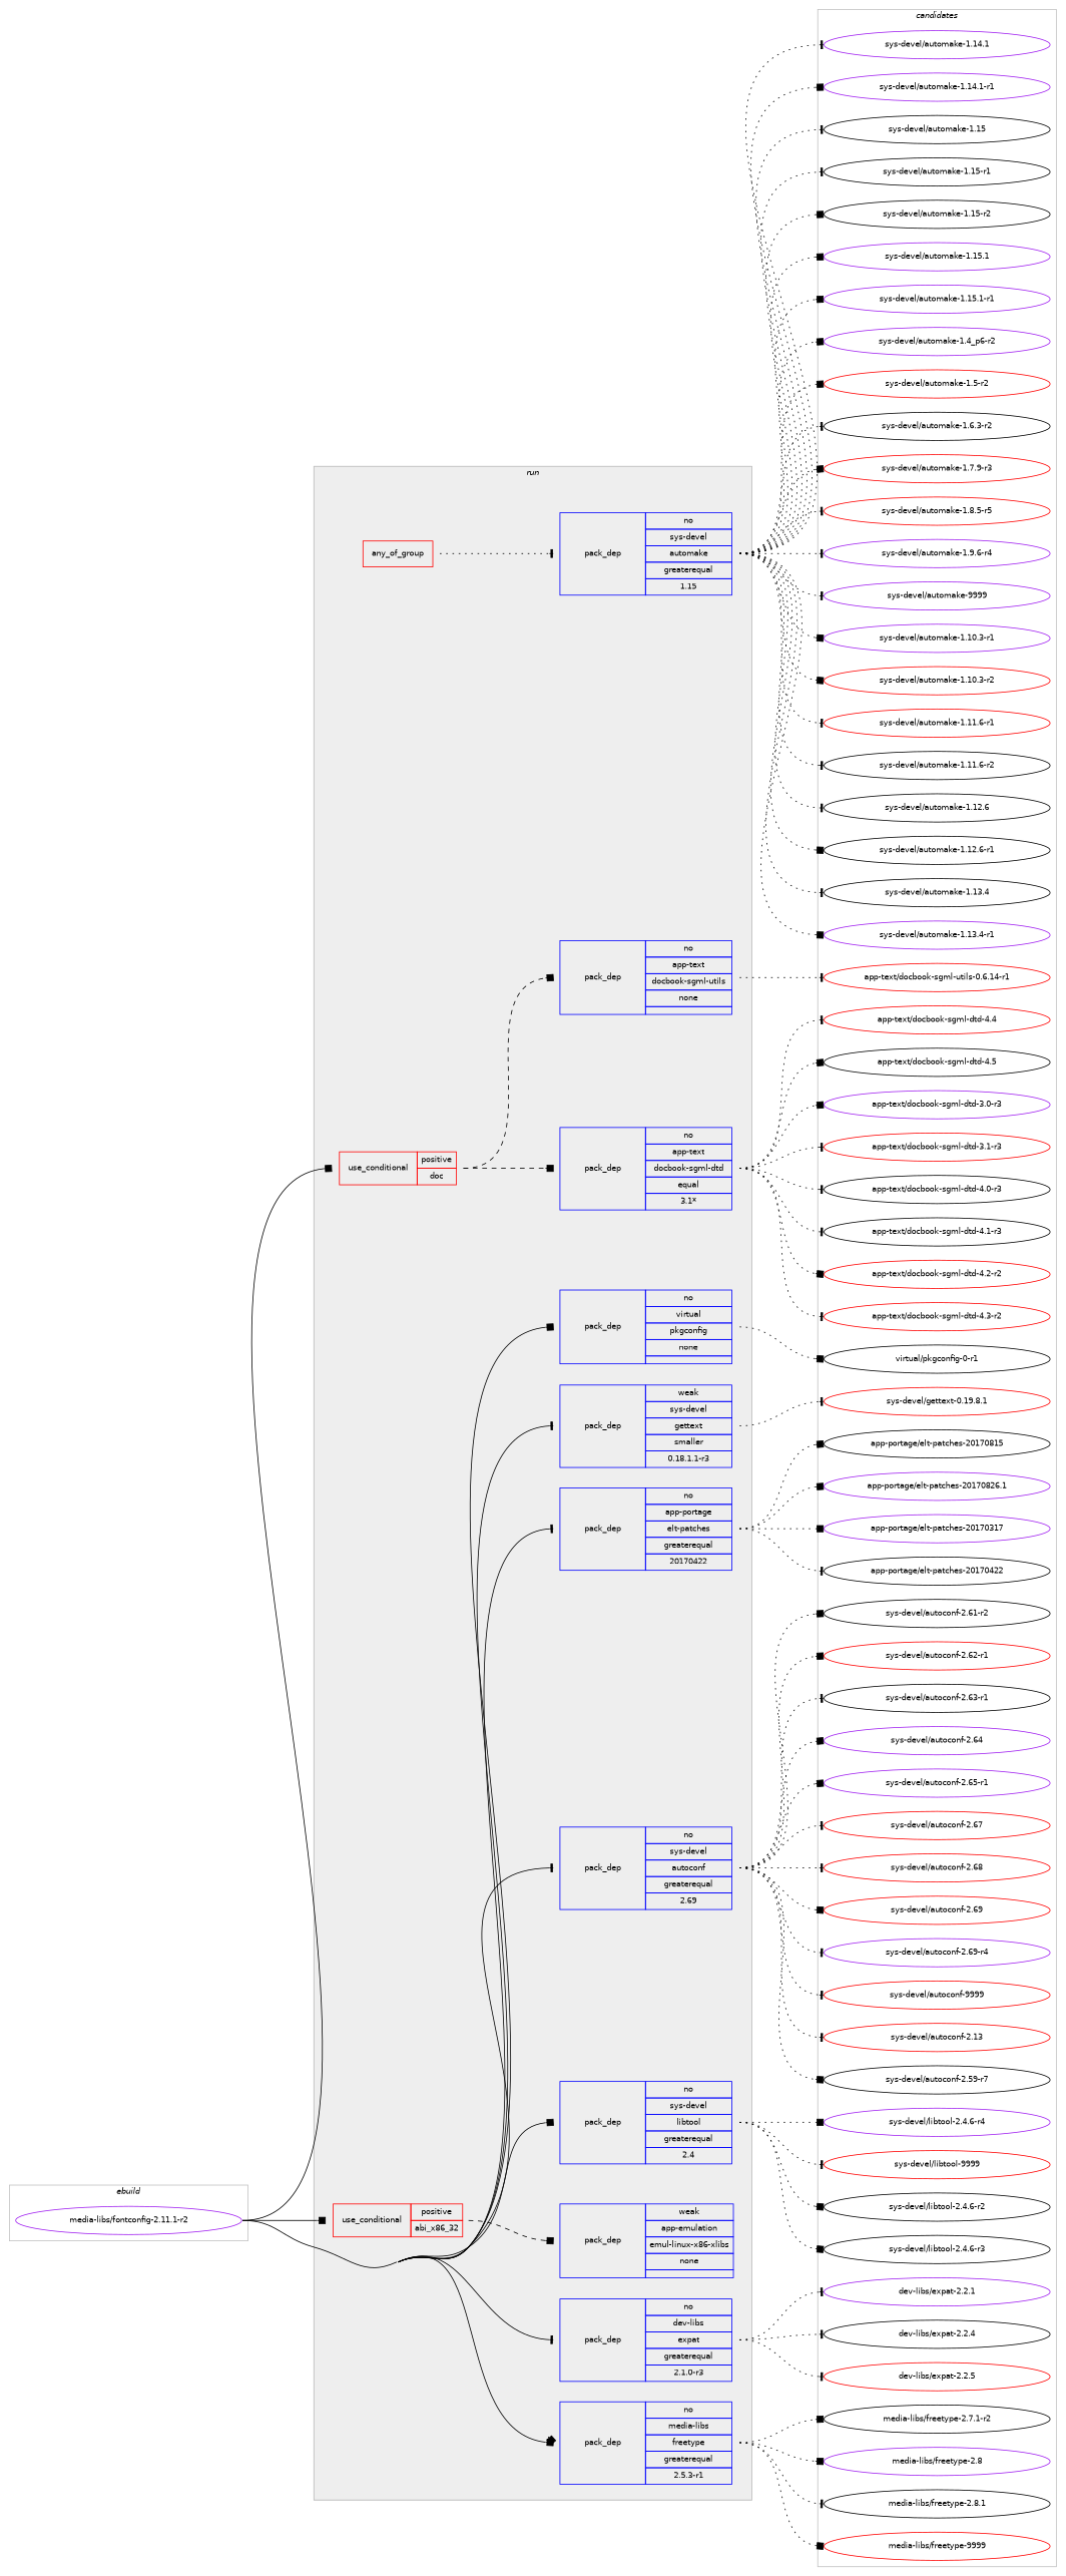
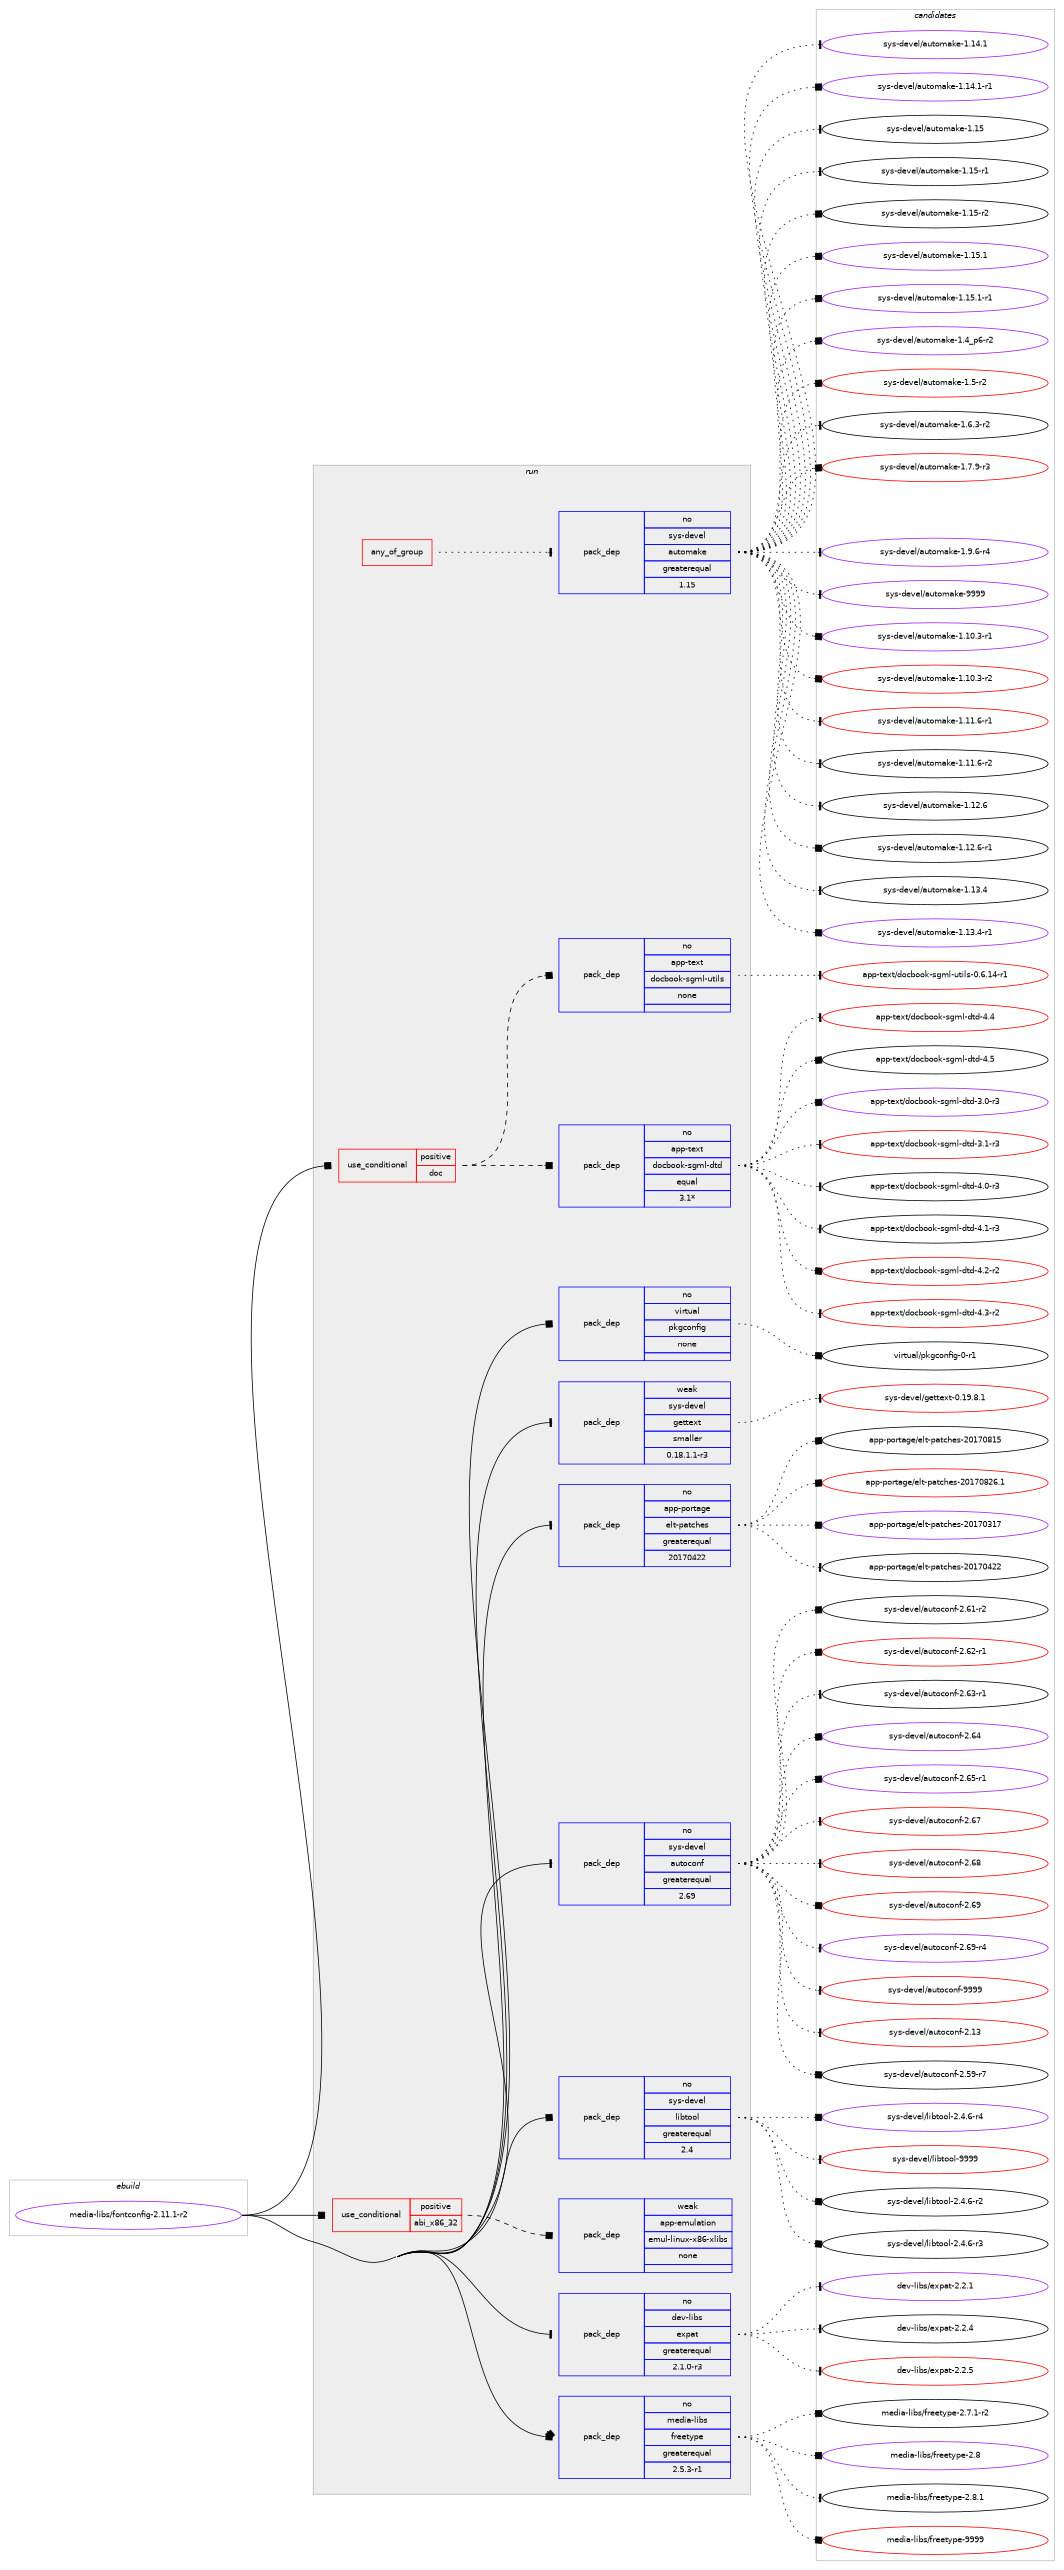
  digraph {
    compound=true
    concentrate=true
    fontname=Helvetica
    fontsize=10
    newrank=true
    rankdir=LR
    ranksep=1.5
    node [color=red fontname=Helvetica fontsize=10]
    edge [arrowhead=box headport=w style=dotted tailport=e weight=100]
    n1 [color=purple label="media-libs/fontconfig-2.11.1-r2" width=4]
    n2 [color=blue label=<<TABLE BORDER="0" CELLBORDER="1" CELLSPACING="0" CELLPADDING="4" WIDTH="220"><TR><TD ROWSPAN="6" CELLPADDING="30">pack_dep</TD></TR><TR><TD WIDTH="110">no</TD></TR><TR><TD>sys-devel</TD></TR><TR><TD>automake</TD></TR><TR><TD>greaterequal</TD></TR><TR><TD>1.15</TD></TR></TABLE>> shape=none]
    n3 [label=<<TABLE BORDER="0" CELLBORDER="1" CELLSPACING="0" CELLPADDING="4"><TR><TD CELLPADDING="10">any_of_group</TD></TR></TABLE>> shape=none]
    n4 [color=blue label=<<TABLE BORDER="0" CELLBORDER="1" CELLSPACING="0" CELLPADDING="4" WIDTH="220"><TR><TD ROWSPAN="6" CELLPADDING="30">pack_dep</TD></TR><TR><TD WIDTH="110">no</TD></TR><TR><TD>app-text</TD></TR><TR><TD>docbook-sgml-dtd</TD></TR><TR><TD>equal</TD></TR><TR><TD>3.1*</TD></TR></TABLE>> shape=none]
    n5 [color=blue label=<<TABLE BORDER="0" CELLBORDER="1" CELLSPACING="0" CELLPADDING="4" WIDTH="220"><TR><TD ROWSPAN="6" CELLPADDING="30">pack_dep</TD></TR><TR><TD WIDTH="110">no</TD></TR><TR><TD>app-text</TD></TR><TR><TD>docbook-sgml-utils</TD></TR><TR><TD>none</TD></TR><TR><TD></TD></TR></TABLE>> shape=none]
    n6 [label=<<TABLE BORDER="0" CELLBORDER="1" CELLSPACING="0" CELLPADDING="4"><TR><TD ROWSPAN="3" CELLPADDING="10">use_conditional</TD></TR><TR><TD>positive</TD></TR><TR><TD>doc</TD></TR></TABLE>> shape=none]
    n7 [color=blue label=<<TABLE BORDER="0" CELLBORDER="1" CELLSPACING="0" CELLPADDING="4" WIDTH="220"><TR><TD ROWSPAN="6" CELLPADDING="30">pack_dep</TD></TR><TR><TD WIDTH="110">no</TD></TR><TR><TD>app-portage</TD></TR><TR><TD>elt-patches</TD></TR><TR><TD>greaterequal</TD></TR><TR><TD>20170422</TD></TR></TABLE>> shape=none]
    n8 [color=blue label=<<TABLE BORDER="0" CELLBORDER="1" CELLSPACING="0" CELLPADDING="4" WIDTH="220"><TR><TD ROWSPAN="6" CELLPADDING="30">pack_dep</TD></TR><TR><TD WIDTH="110">no</TD></TR><TR><TD>sys-devel</TD></TR><TR><TD>autoconf</TD></TR><TR><TD>greaterequal</TD></TR><TR><TD>2.69</TD></TR></TABLE>> shape=none]
    n9 [color=blue label=<<TABLE BORDER="0" CELLBORDER="1" CELLSPACING="0" CELLPADDING="4" WIDTH="220"><TR><TD ROWSPAN="6" CELLPADDING="30">pack_dep</TD></TR><TR><TD WIDTH="110">no</TD></TR><TR><TD>sys-devel</TD></TR><TR><TD>libtool</TD></TR><TR><TD>greaterequal</TD></TR><TR><TD>2.4</TD></TR></TABLE>> shape=none]
    n10 [color=blue label=<<TABLE BORDER="0" CELLBORDER="1" CELLSPACING="0" CELLPADDING="4" WIDTH="220"><TR><TD ROWSPAN="6" CELLPADDING="30">pack_dep</TD></TR><TR><TD WIDTH="110">no</TD></TR><TR><TD>virtual</TD></TR><TR><TD>pkgconfig</TD></TR><TR><TD>none</TD></TR><TR><TD></TD></TR></TABLE>> shape=none]
    n11 [color=blue label=<<TABLE BORDER="0" CELLBORDER="1" CELLSPACING="0" CELLPADDING="4" WIDTH="220"><TR><TD ROWSPAN="6" CELLPADDING="30">pack_dep</TD></TR><TR><TD WIDTH="110">weak</TD></TR><TR><TD>sys-devel</TD></TR><TR><TD>gettext</TD></TR><TR><TD>smaller</TD></TR><TR><TD>0.18.1.1-r3</TD></TR></TABLE>> shape=none]
    n12 [color=blue label=<<TABLE BORDER="0" CELLBORDER="1" CELLSPACING="0" CELLPADDING="4" WIDTH="220"><TR><TD ROWSPAN="6" CELLPADDING="30">pack_dep</TD></TR><TR><TD WIDTH="110">weak</TD></TR><TR><TD>app-emulation</TD></TR><TR><TD>emul-linux-x86-xlibs</TD></TR><TR><TD>none</TD></TR><TR><TD></TD></TR></TABLE>> shape=none]
    n13 [label=<<TABLE BORDER="0" CELLBORDER="1" CELLSPACING="0" CELLPADDING="4"><TR><TD ROWSPAN="3" CELLPADDING="10">use_conditional</TD></TR><TR><TD>positive</TD></TR><TR><TD>abi_x86_32</TD></TR></TABLE>> shape=none]
    n14 [color=blue label=<<TABLE BORDER="0" CELLBORDER="1" CELLSPACING="0" CELLPADDING="4" WIDTH="220"><TR><TD ROWSPAN="6" CELLPADDING="30">pack_dep</TD></TR><TR><TD WIDTH="110">no</TD></TR><TR><TD>dev-libs</TD></TR><TR><TD>expat</TD></TR><TR><TD>greaterequal</TD></TR><TR><TD>2.1.0-r3</TD></TR></TABLE>> shape=none]
    n15 [color=blue label=<<TABLE BORDER="0" CELLBORDER="1" CELLSPACING="0" CELLPADDING="4" WIDTH="220"><TR><TD ROWSPAN="6" CELLPADDING="30">pack_dep</TD></TR><TR><TD WIDTH="110">no</TD></TR><TR><TD>media-libs</TD></TR><TR><TD>freetype</TD></TR><TR><TD>greaterequal</TD></TR><TR><TD>2.5.3-r1</TD></TR></TABLE>> shape=none]
    n16 [color=purple label="sys-devel/automake-1.10.3-r1" width=4]
    n17 [label="sys-devel/automake-1.10.3-r2" width=4]
    n18 [label="sys-devel/automake-1.11.6-r1" width=4]
    n19 [color=black label="sys-devel/automake-1.11.6-r2" width=4]
    n20 [color=black label="sys-devel/automake-1.12.6" width=4]
    n21 [color=black label="sys-devel/automake-1.12.6-r1" width=4]
    n22 [color=black label="sys-devel/automake-1.13.4" width=4]
    n23 [color=purple label="sys-devel/automake-1.13.4-r1" width=4]
    n24 [color=purple label="sys-devel/automake-1.14.1" width=4]
    n25 [color=purple label="sys-devel/automake-1.14.1-r1" width=4]
    n26 [color=black label="sys-devel/automake-1.15" width=4]
    n27 [color=black label="sys-devel/automake-1.15-r1" width=4]
    n28 [color=black label="sys-devel/automake-1.15-r2" width=4]
    n29 [color=purple label="sys-devel/automake-1.15.1" width=4]
    n30 [color=purple label="sys-devel/automake-1.15.1-r1" width=4]
    n31 [color=purple label="sys-devel/automake-1.4_p6-r2" width=4]
    n32 [label="sys-devel/automake-1.5-r2" width=4]
    n33 [color=black label="sys-devel/automake-1.6.3-r2" width=4]
    n34 [label="sys-devel/automake-1.7.9-r3" width=4]
-   n35 [label="sys-devel/automake-1.8.5-r5" width=4]
    n36 [color=purple label="sys-devel/automake-1.9.6-r4" width=4]
    n37 [color=purple label="sys-devel/automake-9999" width=4]
    n38 [color=purple label="app-text/docbook-sgml-dtd-3.0-r3" width=4]
    n39 [label="app-text/docbook-sgml-dtd-3.1-r3" width=4]
    n40 [color=black label="app-text/docbook-sgml-dtd-4.0-r3" width=4]
    n41 [color=black label="app-text/docbook-sgml-dtd-4.1-r3" width=4]
    n42 [label="app-text/docbook-sgml-dtd-4.2-r2" width=4]
    n43 [label="app-text/docbook-sgml-dtd-4.3-r2" width=4]
    n44 [label="app-text/docbook-sgml-dtd-4.4" width=4]
    n45 [color=black label="app-text/docbook-sgml-dtd-4.5" width=4]
    n46 [label="app-text/docbook-sgml-utils-0.6.14-r1" width=4]
    n47 [color=purple label="app-portage/elt-patches-20170317" width=4]
    n48 [color=black label="app-portage/elt-patches-20170422" width=4]
    n49 [color=black label="app-portage/elt-patches-20170815" width=4]
-   n50 [color=purple label="app-portage/elt-patches-20170826.1" width=4]
+   n50 [label="app-portage/elt-patches-20170826.1" width=4]
    n51 [label="sys-devel/autoconf-2.13" width=4]
    n52 [color=black label="sys-devel/autoconf-2.59-r7" width=4]
    n53 [color=black label="sys-devel/autoconf-2.61-r2" width=4]
    n54 [label="sys-devel/autoconf-2.62-r1" width=4]
    n55 [color=black label="sys-devel/autoconf-2.63-r1" width=4]
    n56 [color=purple label="sys-devel/autoconf-2.64" width=4]
    n57 [color=purple label="sys-devel/autoconf-2.65-r1" width=4]
    n58 [label="sys-devel/autoconf-2.67" width=4]
    n59 [label="sys-devel/autoconf-2.68" width=4]
    n60 [label="sys-devel/autoconf-2.69" width=4]
    n61 [color=purple label="sys-devel/autoconf-2.69-r4" width=4]
    n62 [label="sys-devel/autoconf-9999" width=4]
    n63 [color=black label="sys-devel/libtool-2.4.6-r2" width=4]
    n64 [color=black label="sys-devel/libtool-2.4.6-r3" width=4]
    n65 [color=purple label="sys-devel/libtool-2.4.6-r4" width=4]
    n66 [label="sys-devel/libtool-9999" width=4]
    n67 [color=black label="virtual/pkgconfig-0-r1" width=4]
    n68 [label="sys-devel/gettext-0.19.8.1" width=4]
    n69 [color=purple label="dev-libs/expat-2.2.1" width=4]
    n70 [color=black label="dev-libs/expat-2.2.4" width=4]
    n71 [label="dev-libs/expat-2.2.5" width=4]
    n72 [color=black label="media-libs/freetype-2.7.1-r2" width=4]
    n73 [color=purple label="media-libs/freetype-2.8" width=4]
    n74 [color=black label="media-libs/freetype-2.8.1" width=4]
    n75 [label="media-libs/freetype-9999" width=4]
    subgraph cluster_1 {
      color=gray
      label=<<i>ebuild</i>>
      rank=same
      n1
    }
    subgraph cluster_2 {
      color=gray
      label=<<i>dependencies</i>>
      subgraph cluster_3 {
        color=gray
        fillcolor="#eeeeee"
        label=<<i>compile</i>>
        style=filled
        subgraph sub_4 {
          color=gray
          fillcolor="#eeeeee"
          label=<<i>compile</i>>
          style=filled
          n3
          subgraph sub_5 {
            color=gray
            fillcolor="#eeeeee"
            label=<<i>compile</i>>
            style=filled
            n2
          }
        }
        subgraph sub_6 {
          color=gray
          fillcolor="#eeeeee"
          label=<<i>compile</i>>
          style=filled
          n6
          subgraph sub_7 {
            color=gray
            fillcolor="#eeeeee"
            label=<<i>compile</i>>
            style=filled
            n4
          }
          subgraph sub_8 {
            color=gray
            fillcolor="#eeeeee"
            label=<<i>compile</i>>
            style=filled
            n5
          }
        }
        subgraph sub_9 {
          color=gray
          fillcolor="#eeeeee"
          label=<<i>compile</i>>
          style=filled
          n7
        }
        subgraph sub_10 {
          color=gray
          fillcolor="#eeeeee"
          label=<<i>compile</i>>
          style=filled
          n8
        }
        subgraph sub_11 {
          color=gray
          fillcolor="#eeeeee"
          label=<<i>compile</i>>
          style=filled
          n9
        }
        subgraph sub_12 {
          color=gray
          fillcolor="#eeeeee"
          label=<<i>compile</i>>
          style=filled
          n10
        }
        subgraph sub_13 {
          color=gray
          fillcolor="#eeeeee"
          label=<<i>compile</i>>
          style=filled
          n11
        }
      }
      subgraph cluster_14 {
        color=gray
        fillcolor="#eeeeee"
        label=<<i>compile and run</i>>
        style=filled
        subgraph sub_15 {
          color=gray
          fillcolor="#eeeeee"
          label=<<i>compile and run</i>>
          style=filled
          n13
          subgraph sub_16 {
            color=gray
            fillcolor="#eeeeee"
            label=<<i>compile and run</i>>
            style=filled
            n12
          }
        }
        subgraph sub_17 {
          color=gray
          fillcolor="#eeeeee"
          label=<<i>compile and run</i>>
          style=filled
          n14
        }
        subgraph sub_18 {
          color=gray
          fillcolor="#eeeeee"
          label=<<i>compile and run</i>>
          style=filled
          n15
        }
      }
      subgraph cluster_19 {
        color=gray
        fillcolor="#eeeeee"
        label=<<i>run</i>>
        style=filled
      }
    }
    subgraph cluster_20 {
      color=gray
      label=<<i>candidates</i>>
      rank=same
      subgraph sub_21 {
        color=black
        label=<<i>candidates</i>>
        nodesep=1
        rank=same
        n16
        n17
        n18
        n19
        n20
        n21
        n22
        n23
        n24
        n25
        n26
        n27
        n28
        n29
        n30
        n31
        n32
        n33
        n34
-       n35
        n36
        n37
      }
      subgraph sub_22 {
        color=black
        label=<<i>candidates</i>>
        nodesep=1
        rank=same
        n38
        n39
        n40
        n41
        n42
        n43
        n44
        n45
      }
      subgraph sub_23 {
        color=black
        label=<<i>candidates</i>>
        nodesep=1
        rank=same
        n46
      }
      subgraph sub_24 {
        color=black
        label=<<i>candidates</i>>
        nodesep=1
        rank=same
        n47
        n48
        n49
        n50
      }
      subgraph sub_25 {
        color=black
        label=<<i>candidates</i>>
        nodesep=1
        rank=same
        n51
        n52
        n53
        n54
        n55
        n56
        n57
        n58
        n59
        n60
        n61
        n62
      }
      subgraph sub_26 {
        color=black
        label=<<i>candidates</i>>
        nodesep=1
        rank=same
        n63
        n64
        n65
        n66
      }
      subgraph sub_27 {
        color=black
        label=<<i>candidates</i>>
        nodesep=1
        rank=same
        n67
      }
      subgraph sub_28 {
        color=black
        label=<<i>candidates</i>>
        nodesep=1
        rank=same
        n68
      }
      subgraph sub_29 {
        color=black
        label=<<i>candidates</i>>
        nodesep=1
        rank=same
      }
      subgraph sub_30 {
        color=black
        label=<<i>candidates</i>>
        nodesep=1
        rank=same
        n69
        n70
        n71
      }
      subgraph sub_31 {
        color=black
        label=<<i>candidates</i>>
        nodesep=1
        rank=same
        n72
        n73
        n74
        n75
      }
    }
    n1 -> n6 [style=solid weight=20]
    n1 -> n7 [arrowhead=tee style=solid weight=20]
    n1 -> n8 [arrowhead=tee style=solid weight=20]
    n1 -> n9 [style=solid weight=20]
    n1 -> n10 [style=solid weight=20]
    n1 -> n11 [arrowhead=tee style=solid weight=20]
    n1 -> n13 [style=solid weight=20]
    n1 -> n14 [arrowhead=tee style=solid weight=20]
    n1 -> n15 [style=solid weight=20]
    n2 -> n16
    n2 -> n17
    n2 -> n18 [arrowhead=tee]
    n2 -> n19 [arrowhead=tee]
    n2 -> n20 [arrowhead=tee]
    n2 -> n21
    n2 -> n22 [arrowhead=tee]
    n2 -> n23
    n2 -> n24 [arrowhead=tee]
    n2 -> n25
    n2 -> n26 [arrowhead=tee]
    n2 -> n27 [arrowhead=tee]
    n2 -> n28
    n2 -> n29
    n2 -> n30
    n2 -> n31
    n2 -> n32
    n2 -> n33 [arrowhead=tee]
    n2 -> n34
-   n2 -> n35 [arrowhead=tee]
    n2 -> n36 [arrowhead=tee]
    n2 -> n37 [arrowhead=tee]
    n3 -> n2 [arrowhead=tee weight=20]
    n4 -> n38
    n4 -> n39 [arrowhead=tee]
    n4 -> n40 [arrowhead=tee]
    n4 -> n41 [arrowhead=tee]
    n4 -> n42
    n4 -> n43 [arrowhead=tee]
    n4 -> n44 [arrowhead=tee]
    n4 -> n45
    n5 -> n46 [arrowhead=tee]
    n6 -> n4 [style=dashed weight=20]
    n6 -> n5 [style=dashed weight=20]
    n7 -> n47
    n7 -> n48 [arrowhead=tee]
    n7 -> n49
    n7 -> n50
    n8 -> n51 [arrowhead=tee]
    n8 -> n52
    n8 -> n53
    n8 -> n54
    n8 -> n55 [arrowhead=tee]
    n8 -> n56
    n8 -> n57
    n8 -> n58 [arrowhead=tee]
    n8 -> n59 [arrowhead=tee]
    n8 -> n60
    n8 -> n61 [arrowhead=tee]
    n8 -> n62 [arrowhead=tee]
    n9 -> n63
    n9 -> n64
    n9 -> n65
    n9 -> n66 [arrowhead=tee]
    n10 -> n67
    n11 -> n68 [arrowhead=tee]
    n13 -> n12 [style=dashed weight=20]
    n14 -> n69 [arrowhead=tee]
    n14 -> n70 [arrowhead=tee]
    n14 -> n71 [arrowhead=tee]
    n15 -> n72
    n15 -> n73
    n15 -> n74 [arrowhead=tee]
    n15 -> n75
  }
